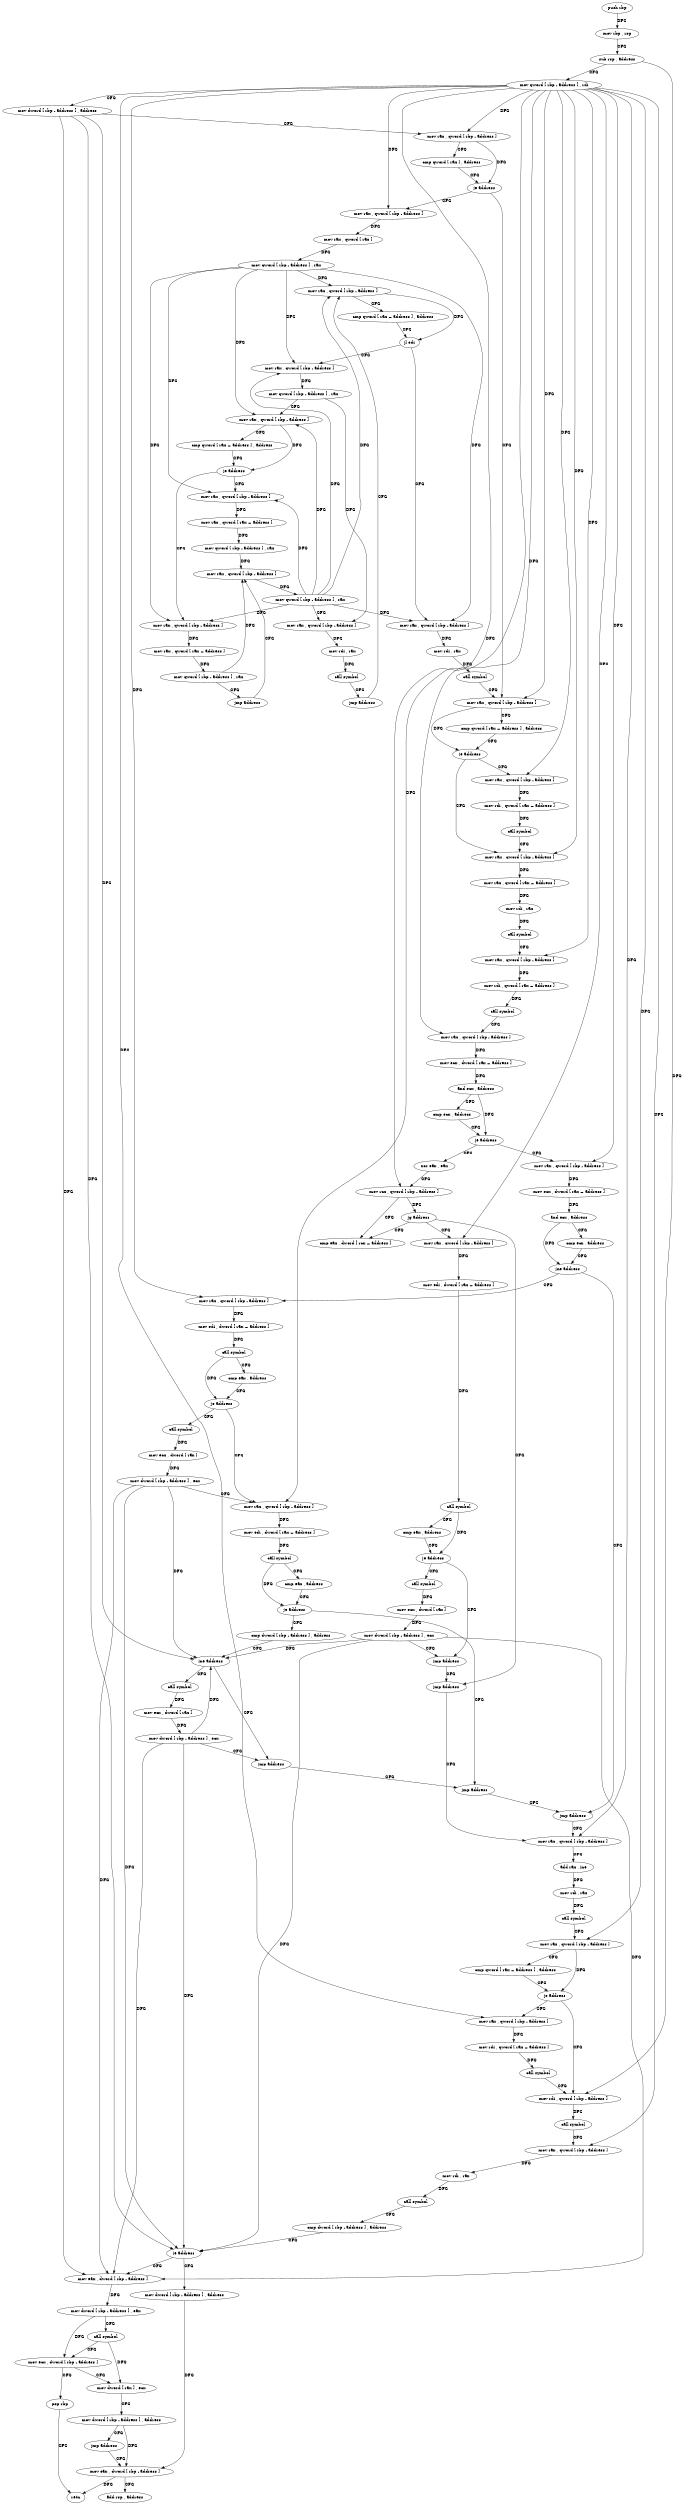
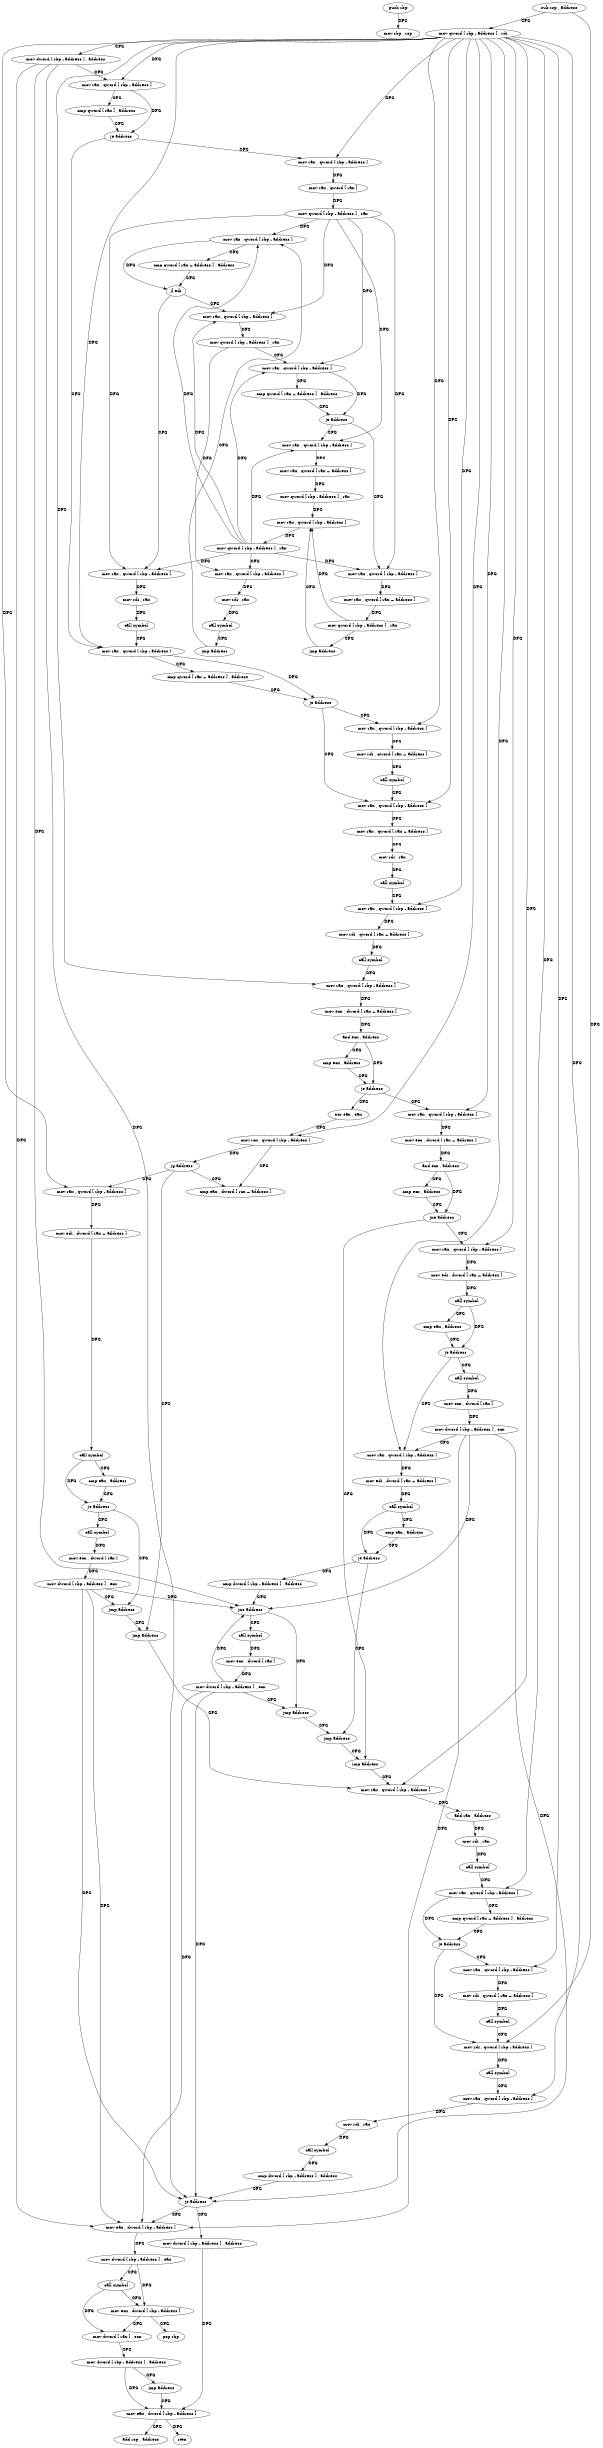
  digraph {
    n1 [label="push rbp"]
    n2 [label="mov rbp , rsp"]
    n3 [label="sub rsp , address"]
    n4 [label="mov qword [ rbp - address ] , rdi"]
    n5 [label="mov rdi , qword [ rbp - address ]"]
    n6 [label="mov dword [ rbp - address ] , address"]
    n7 [label="mov rax , qword [ rbp - address ]"]
    n8 [label="mov rax , qword [ rbp - address ]"]
    n9 [label="mov rax , qword [ rbp - address ]"]
    n10 [label="mov rax , qword [ rbp - address ]"]
    n11 [label="mov rax , qword [ rbp - address ]"]
    n12 [label="mov rax , qword [ rbp - address ]"]
    n13 [label="mov rax , qword [ rbp - address ]"]
    n14 [label="mov rax , qword [ rbp - address ]"]
    n15 [label="mov rax , qword [ rbp - address ]"]
    n16 [label="mov rcx , qword [ rbp - address ]"]
    n17 [label="mov rax , qword [ rbp - address ]"]
    n18 [label="mov rax , qword [ rbp - address ]"]
    n19 [label="mov rax , qword [ rbp - address ]"]
    n20 [label="mov rax , qword [ rbp - address ]"]
    n21 [label="mov rax , qword [ rbp - address ]"]
    n22 [label="mov rax , qword [ rbp - address ]"]
    n23 [label="je address"]
    n24 [label="mov eax , dword [ rbp - address ]"]
    n25 [label="jne address"]
    n26 [label="cmp qword [ rax ] , address"]
    n27 [label="je address"]
    n28 [label="cmp qword [ rax + address ] , address"]
    n29 [label="je address"]
    n30 [label="mov rax , qword [ rax ]"]
    n31 [label="mov rax , qword [ rax + address ]"]
    n32 [label="mov rdi , qword [ rax + address ]"]
    n33 [label="mov rdi , qword [ rax + address ]"]
    n34 [label="mov ecx , dword [ rax + address ]"]
    n35 [label="mov ecx , dword [ rax + address ]"]
    n36 [label="mov edi , dword [ rax + address ]"]
    n37 [label="cmp eax , dword [ rcx + address ]"]
    n38 [label="jg address"]
    n39 [label="mov edi , dword [ rax + address ]"]
-   n40 [label="add rax , jne"]
+   n40 [label="add rax , address"]
    n41 [label="mov edi , dword [ rax + address ]"]
    n42 [label="cmp qword [ rax + address ] , address"]
    n43 [label="je address"]
    n44 [label="call symbol"]
    n45 [label="mov rdi , qword [ rax + address ]"]
    n46 [label="mov rdi , rax"]
    n47 [label="mov dword [ rbp - address ] , address"]
    n48 [label="mov dword [ rbp - address ] , eax"]
    n49 [label="jmp address"]
    n50 [label="call symbol"]
    n51 [label="mov qword [ rbp - address ] , rax"]
    n52 [label="mov rdi , rax"]
    n53 [label="call symbol"]
    n54 [label="mov rax , qword [ rbp - address ]"]
    n55 [label="mov rax , qword [ rbp - address ]"]
    n56 [label="mov rax , qword [ rbp - address ]"]
    n57 [label="mov rax , qword [ rbp - address ]"]
    n58 [label="mov rax , qword [ rbp - address ]"]
    n59 [label="mov rax , qword [ rbp - address ]"]
    n60 [label="cmp qword [ rax + address ] , address"]
    n61 [label="jl edi"]
    n62 [label="mov rdi , rax"]
    n63 [label="mov qword [ rbp - address ] , rax"]
    n64 [label="cmp qword [ rax + address ] , address"]
    n65 [label="je address"]
    n66 [label="mov rax , qword [ rax + address ]"]
    n67 [label="mov rax , qword [ rax + address ]"]
    n68 [label="call symbol"]
    n69 [label="call symbol"]
    n70 [label="and ecx , address"]
    n71 [label="cmp ecx , address"]
    n72 [label="je address"]
    n73 [label="xor eax , eax"]
    n74 [label="and ecx , address"]
    n75 [label="call symbol"]
    n76 [label="mov rax , qword [ rbp - address ]"]
    n77 [label="mov rdi , rax"]
    n78 [label="mov qword [ rbp - address ] , rax"]
    n79 [label="mov qword [ rbp - address ] , rax"]
    n80 [label="cmp ecx , address"]
    n81 [label="jne address"]
    n82 [label="jmp address"]
    n83 [label="call symbol"]
    n84 [label="jmp address"]
    n85 [label="call symbol"]
    n86 [label="mov rax , qword [ rbp - address ]"]
    n87 [label="mov qword [ rbp - address ] , rax"]
    n88 [label="jmp address"]
    n89 [label="mov rdi , rax"]
    n90 [label="cmp eax , address"]
    n91 [label="je address"]
    n92 [label="call symbol"]
    n93 [label="mov ecx , dword [ rax ]"]
    n94 [label="call symbol"]
    n95 [label="mov dword [ rbp - address ] , ecx"]
    n96 [label="cmp eax , address"]
    n97 [label="je address"]
    n98 [label="jmp address"]
    n99 [label="call symbol"]
    n100 [label="mov ecx , dword [ rax ]"]
    n101 [label="mov dword [ rbp - address ] , ecx"]
    n102 [label="call symbol"]
    n103 [label="jmp address"]
    n104 [label="call symbol"]
    n105 [label="call symbol"]
    n106 [label="cmp eax , address"]
    n107 [label="je address"]
    n108 [label="jmp address"]
    n109 [label="cmp dword [ rbp - address ] , address"]
    n110 [label="call symbol"]
    n111 [label="cmp dword [ rbp - address ] , address"]
    n112 [label="mov eax , dword [ rbp - address ]"]
    n113 [label="add rsp , address"]
    n114 [label=retn]
    n115 [label="call symbol"]
    n116 [label="mov ecx , dword [ rbp - address ]"]
    n117 [label="mov ecx , dword [ rax ]"]
    n118 [label="mov dword [ rbp - address ] , ecx"]
    n119 [label="mov dword [ rax ] , ecx"]
    n120 [label="pop rbp"]
    n121 [label="mov dword [ rbp - address ] , address"]
    n122 [label="jmp address"]
    n1 -> n2 [label=DFG]
-   n2 -> n3 [label=CFG]
    n3 -> n4 [label=CFG]
    n3 -> n5 [label=DFG]
    n4 -> n6 [label=CFG]
    n4 -> n7 [label=DFG]
    n4 -> n8 [label=DFG]
    n4 -> n9 [label=DFG]
    n4 -> n10 [label=DFG]
    n4 -> n11 [label=DFG]
    n4 -> n12 [label=DFG]
    n4 -> n13 [label=DFG]
    n4 -> n14 [label=DFG]
    n4 -> n15 [label=DFG]
    n4 -> n16 [label=DFG]
    n4 -> n17 [label=DFG]
    n4 -> n18 [label=DFG]
    n4 -> n19 [label=DFG]
    n4 -> n20 [label=DFG]
    n4 -> n21 [label=DFG]
    n4 -> n22 [label=DFG]
    n5 -> n44 [label=DFG]
    n6 -> n7 [label=CFG]
    n6 -> n23 [label=DFG]
    n6 -> n24 [label=DFG]
    n6 -> n25 [label=DFG]
    n7 -> n26 [label=CFG]
    n7 -> n27 [label=DFG]
    n8 -> n28 [label=CFG]
    n8 -> n29 [label=DFG]
    n9 -> n30 [label=DFG]
    n10 -> n31 [label=DFG]
    n11 -> n32 [label=DFG]
    n12 -> n33 [label=DFG]
    n13 -> n34 [label=DFG]
    n14 -> n35 [label=DFG]
    n15 -> n36 [label=DFG]
    n16 -> n37 [label=CFG]
    n16 -> n38 [label=DFG]
    n17 -> n39 [label=DFG]
    n18 -> n40 [label=DFG]
    n19 -> n41 [label=DFG]
    n20 -> n42 [label=CFG]
    n20 -> n43 [label=DFG]
    n21 -> n45 [label=DFG]
    n22 -> n46 [label=DFG]
    n23 -> n24 [label=CFG]
    n23 -> n47 [label=CFG]
    n24 -> n48 [label=DFG]
    n25 -> n49 [label=CFG]
    n25 -> n50 [label=CFG]
    n26 -> n27 [label=CFG]
    n27 -> n8 [label=CFG]
    n27 -> n9 [label=CFG]
    n28 -> n29 [label=CFG]
    n29 -> n10 [label=CFG]
    n29 -> n11 [label=CFG]
    n30 -> n51 [label=DFG]
    n31 -> n52 [label=DFG]
    n32 -> n53 [label=DFG]
    n33 -> n69 [label=DFG]
    n34 -> n70 [label=DFG]
    n35 -> n74 [label=DFG]
    n36 -> n83 [label=DFG]
    n38 -> n17 [label=CFG]
    n38 -> n37 [label=CFG]
    n38 -> n84 [label=CFG]
    n39 -> n85 [label=DFG]
    n40 -> n89 [label=DFG]
    n41 -> n94 [label=DFG]
    n42 -> n43 [label=CFG]
    n43 -> n5 [label=CFG]
    n43 -> n21 [label=CFG]
    n44 -> n22 [label=CFG]
    n45 -> n105 [label=DFG]
    n46 -> n110 [label=DFG]
    n47 -> n112 [label=DFG]
    n48 -> n115 [label=CFG]
    n48 -> n116 [label=DFG]
    n49 -> n108 [label=CFG]
    n50 -> n117 [label=DFG]
    n51 -> n54 [label=DFG]
    n51 -> n55 [label=DFG]
    n51 -> n56 [label=DFG]
    n51 -> n57 [label=DFG]
    n51 -> n58 [label=DFG]
    n51 -> n59 [label=DFG]
    n52 -> n68 [label=DFG]
    n53 -> n10 [label=CFG]
    n54 -> n60 [label=CFG]
    n54 -> n61 [label=DFG]
    n55 -> n62 [label=DFG]
    n56 -> n63 [label=DFG]
    n57 -> n64 [label=CFG]
    n57 -> n65 [label=DFG]
    n58 -> n66 [label=DFG]
    n59 -> n67 [label=DFG]
    n60 -> n61 [label=CFG]
    n61 -> n55 [label=CFG]
    n61 -> n56 [label=CFG]
    n62 -> n75 [label=DFG]
    n63 -> n57 [label=CFG]
    n63 -> n76 [label=DFG]
    n64 -> n65 [label=CFG]
    n65 -> n58 [label=CFG]
    n65 -> n59 [label=CFG]
    n66 -> n78 [label=DFG]
    n67 -> n79 [label=DFG]
    n68 -> n12 [label=CFG]
    n69 -> n13 [label=CFG]
    n70 -> n71 [label=CFG]
    n70 -> n72 [label=DFG]
    n71 -> n72 [label=CFG]
    n72 -> n14 [label=CFG]
    n72 -> n73 [label=CFG]
    n73 -> n16 [label=CFG]
    n74 -> n80 [label=CFG]
    n74 -> n81 [label=DFG]
    n75 -> n8 [label=CFG]
    n76 -> n77 [label=DFG]
    n77 -> n102 [label=DFG]
    n78 -> n86 [label=DFG]
    n79 -> n86 [label=DFG]
    n79 -> n88 [label=CFG]
    n80 -> n81 [label=CFG]
    n81 -> n15 [label=CFG]
    n81 -> n82 [label=CFG]
    n82 -> n18 [label=CFG]
    n83 -> n90 [label=CFG]
    n83 -> n91 [label=DFG]
    n84 -> n18 [label=CFG]
    n85 -> n96 [label=CFG]
    n85 -> n97 [label=DFG]
    n86 -> n87 [label=DFG]
    n87 -> n54 [label=DFG]
    n87 -> n55 [label=DFG]
    n87 -> n56 [label=DFG]
    n87 -> n57 [label=DFG]
    n87 -> n58 [label=DFG]
    n87 -> n59 [label=DFG]
    n87 -> n76 [label=CFG]
    n88 -> n86 [label=CFG]
    n89 -> n104 [label=DFG]
    n90 -> n91 [label=CFG]
    n91 -> n19 [label=CFG]
    n91 -> n92 [label=CFG]
    n92 -> n93 [label=DFG]
    n93 -> n95 [label=DFG]
    n94 -> n106 [label=CFG]
    n94 -> n107 [label=DFG]
    n95 -> n19 [label=CFG]
    n95 -> n23 [label=DFG]
    n95 -> n24 [label=DFG]
    n95 -> n25 [label=DFG]
    n96 -> n97 [label=CFG]
    n97 -> n98 [label=CFG]
    n97 -> n99 [label=CFG]
    n98 -> n84 [label=CFG]
    n99 -> n100 [label=DFG]
    n100 -> n101 [label=DFG]
    n101 -> n23 [label=DFG]
    n101 -> n24 [label=DFG]
    n101 -> n25 [label=DFG]
    n101 -> n98 [label=CFG]
    n102 -> n103 [label=CFG]
    n103 -> n54 [label=CFG]
    n104 -> n20 [label=CFG]
    n105 -> n5 [label=CFG]
    n106 -> n107 [label=CFG]
    n107 -> n108 [label=CFG]
    n107 -> n109 [label=CFG]
    n108 -> n82 [label=CFG]
    n109 -> n25 [label=CFG]
    n110 -> n111 [label=CFG]
    n111 -> n23 [label=CFG]
    n112 -> n113 [label=CFG]
    n112 -> n114 [label=DFG]
    n115 -> n116 [label=CFG]
    n115 -> n119 [label=DFG]
    n116 -> n119 [label=CFG]
    n116 -> n120 [label=CFG]
    n117 -> n118 [label=DFG]
    n118 -> n23 [label=DFG]
    n118 -> n24 [label=DFG]
    n118 -> n25 [label=DFG]
    n118 -> n49 [label=CFG]
    n119 -> n121 [label=CFG]
-   n120 -> n114 [label=CFG]
    n121 -> n112 [label=DFG]
    n121 -> n122 [label=CFG]
    n122 -> n112 [label=CFG]
  }
